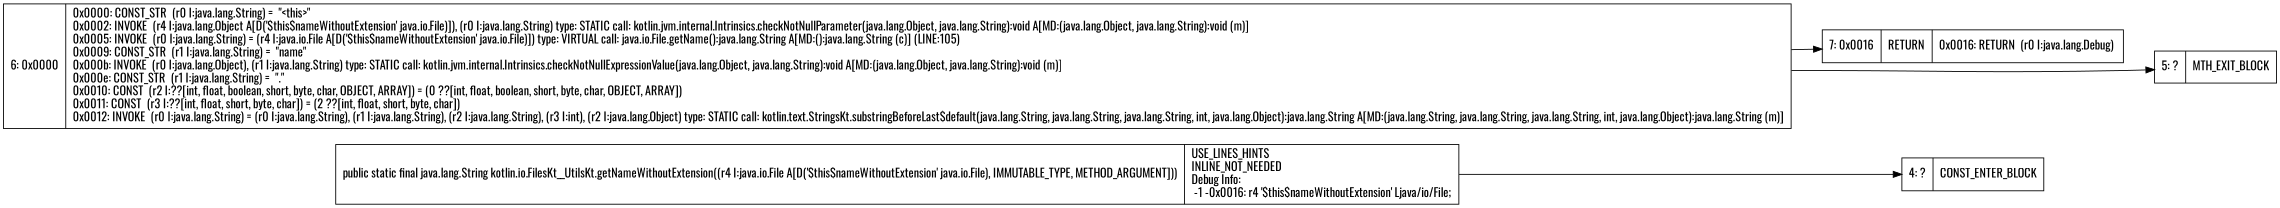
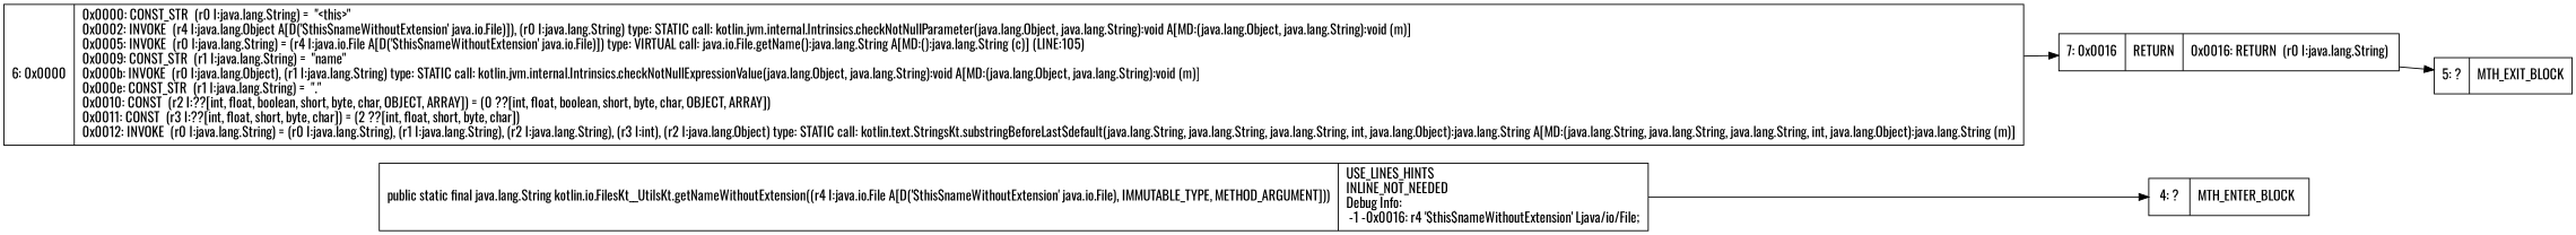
  digraph {
    fontname=Oswald
    rankdir=LR
    node [fontname=Oswald shape=record]
    edge [fontname=Oswald]
-   n1 [label="{4\:\ ?|CONST_ENTER_BLOCK\l}"]
+   n1 [label="{4\:\ ?|MTH_ENTER_BLOCK\l}"]
    n2 [label="{6\:\ 0x0000|0x0000: CONST_STR  (r0 I:java.lang.String) =  \"\<this\>\" \l0x0002: INVOKE  (r4 I:java.lang.Object A[D('$this$nameWithoutExtension' java.io.File)]), (r0 I:java.lang.String) type: STATIC call: kotlin.jvm.internal.Intrinsics.checkNotNullParameter(java.lang.Object, java.lang.String):void A[MD:(java.lang.Object, java.lang.String):void (m)]\l0x0005: INVOKE  (r0 I:java.lang.String) = (r4 I:java.io.File A[D('$this$nameWithoutExtension' java.io.File)]) type: VIRTUAL call: java.io.File.getName():java.lang.String A[MD:():java.lang.String (c)] (LINE:105)\l0x0009: CONST_STR  (r1 I:java.lang.String) =  \"name\" \l0x000b: INVOKE  (r0 I:java.lang.Object), (r1 I:java.lang.String) type: STATIC call: kotlin.jvm.internal.Intrinsics.checkNotNullExpressionValue(java.lang.Object, java.lang.String):void A[MD:(java.lang.Object, java.lang.String):void (m)]\l0x000e: CONST_STR  (r1 I:java.lang.String) =  \".\" \l0x0010: CONST  (r2 I:??[int, float, boolean, short, byte, char, OBJECT, ARRAY]) = (0 ??[int, float, boolean, short, byte, char, OBJECT, ARRAY]) \l0x0011: CONST  (r3 I:??[int, float, short, byte, char]) = (2 ??[int, float, short, byte, char]) \l0x0012: INVOKE  (r0 I:java.lang.String) = (r0 I:java.lang.String), (r1 I:java.lang.String), (r2 I:java.lang.String), (r3 I:int), (r2 I:java.lang.Object) type: STATIC call: kotlin.text.StringsKt.substringBeforeLast$default(java.lang.String, java.lang.String, java.lang.String, int, java.lang.Object):java.lang.String A[MD:(java.lang.String, java.lang.String, java.lang.String, int, java.lang.Object):java.lang.String (m)]\l}"]
-   n3 [label="{7\:\ 0x0016|RETURN\l|0x0016: RETURN  (r0 I:java.lang.Debug) \l}"]
+   n3 [label="{7\:\ 0x0016|RETURN\l|0x0016: RETURN  (r0 I:java.lang.String) \l}"]
    n4 [label="{5\:\ ?|MTH_EXIT_BLOCK\l}"]
    n5 [label="{public static final java.lang.String kotlin.io.FilesKt__UtilsKt.getNameWithoutExtension((r4 I:java.io.File A[D('$this$nameWithoutExtension' java.io.File), IMMUTABLE_TYPE, METHOD_ARGUMENT]))  | USE_LINES_HINTS\lINLINE_NOT_NEEDED\lDebug Info:\l  \-1 \-0x0016: r4 '$this$nameWithoutExtension' Ljava\/io\/File;\l}"]
    n2 -> n3
-   n2 -> n4
+   n3 -> n4
    n5 -> n1
  }
